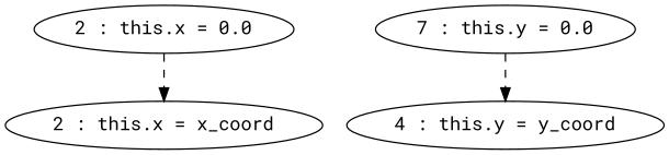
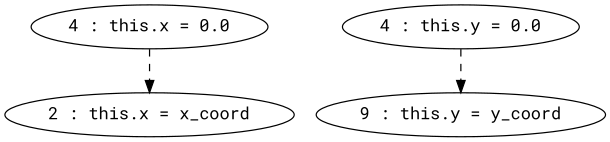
  digraph {
    fontname="Roboto Mono"
    node [fontname="Roboto Mono"]
    edge [fontname="Roboto Mono" style=dashed]
    n1 [label="2 : this.x = x_coord"]
-   "4 : this.x = 0.0" [label="2 : this.x = 0.0"]
-   "4 : this.y = 0.0" [label="7 : this.y = 0.0"]
-   "9 : this.y = y_coord" [label="4 : this.y = y_coord"]
+   "4 : this.x = 0.0"
+   "4 : this.y = 0.0"
+   "9 : this.y = y_coord"
    "4 : this.x = 0.0" -> n1
    "4 : this.y = 0.0" -> "9 : this.y = y_coord"
  }
